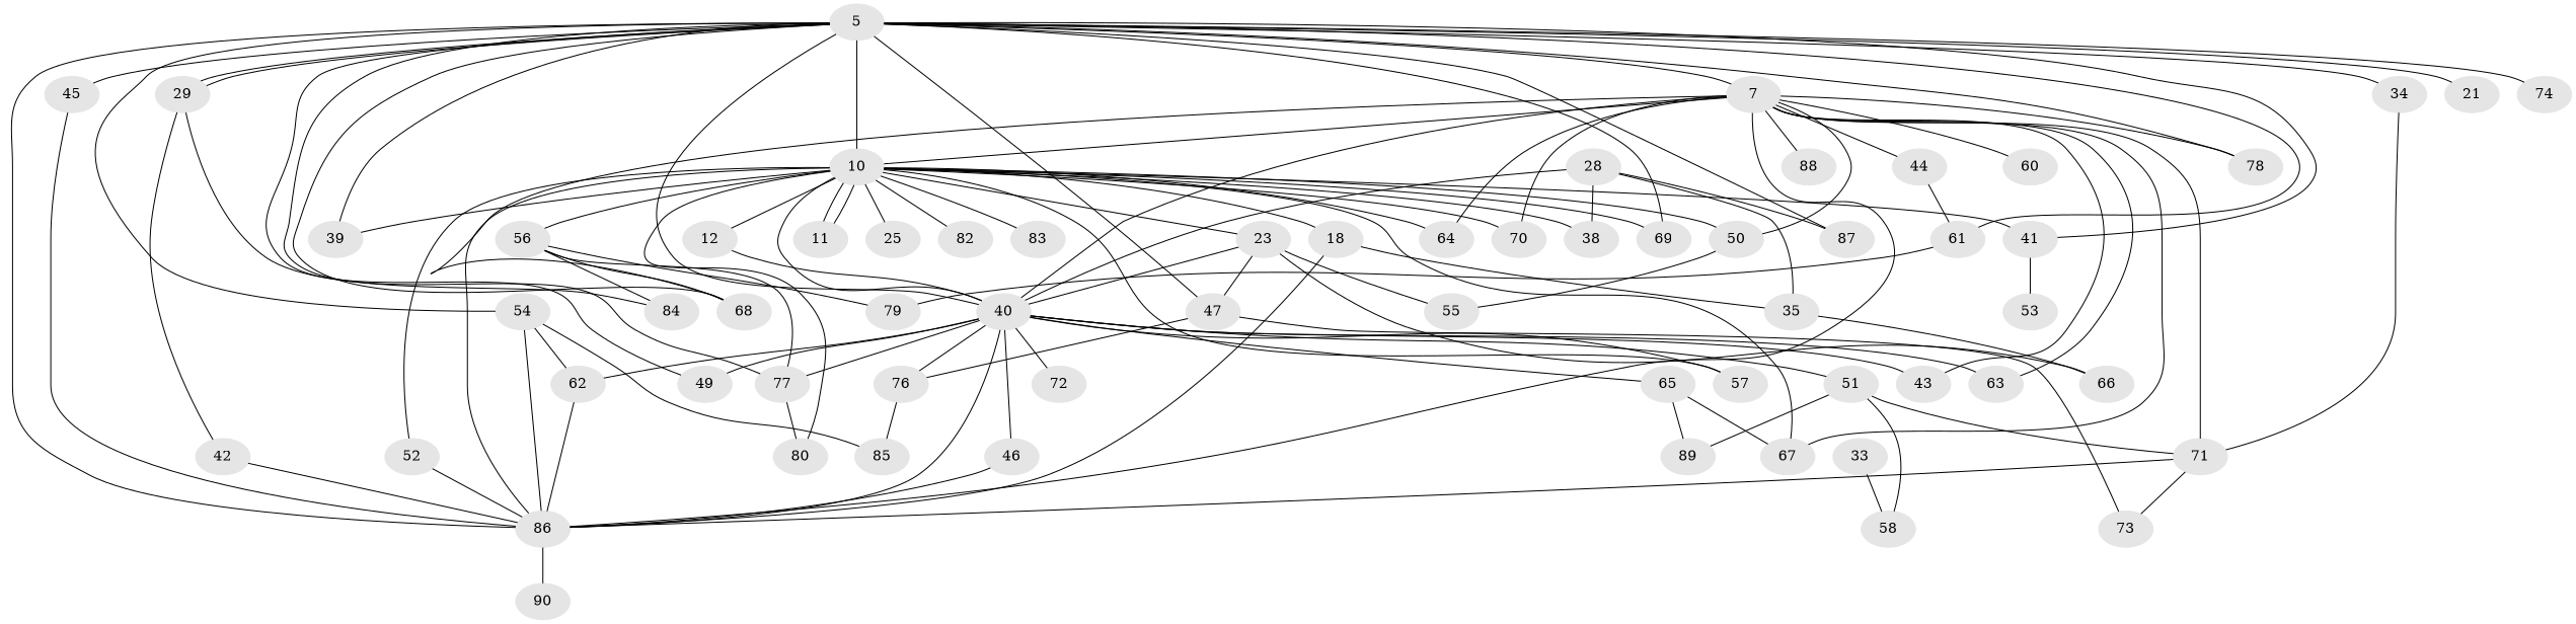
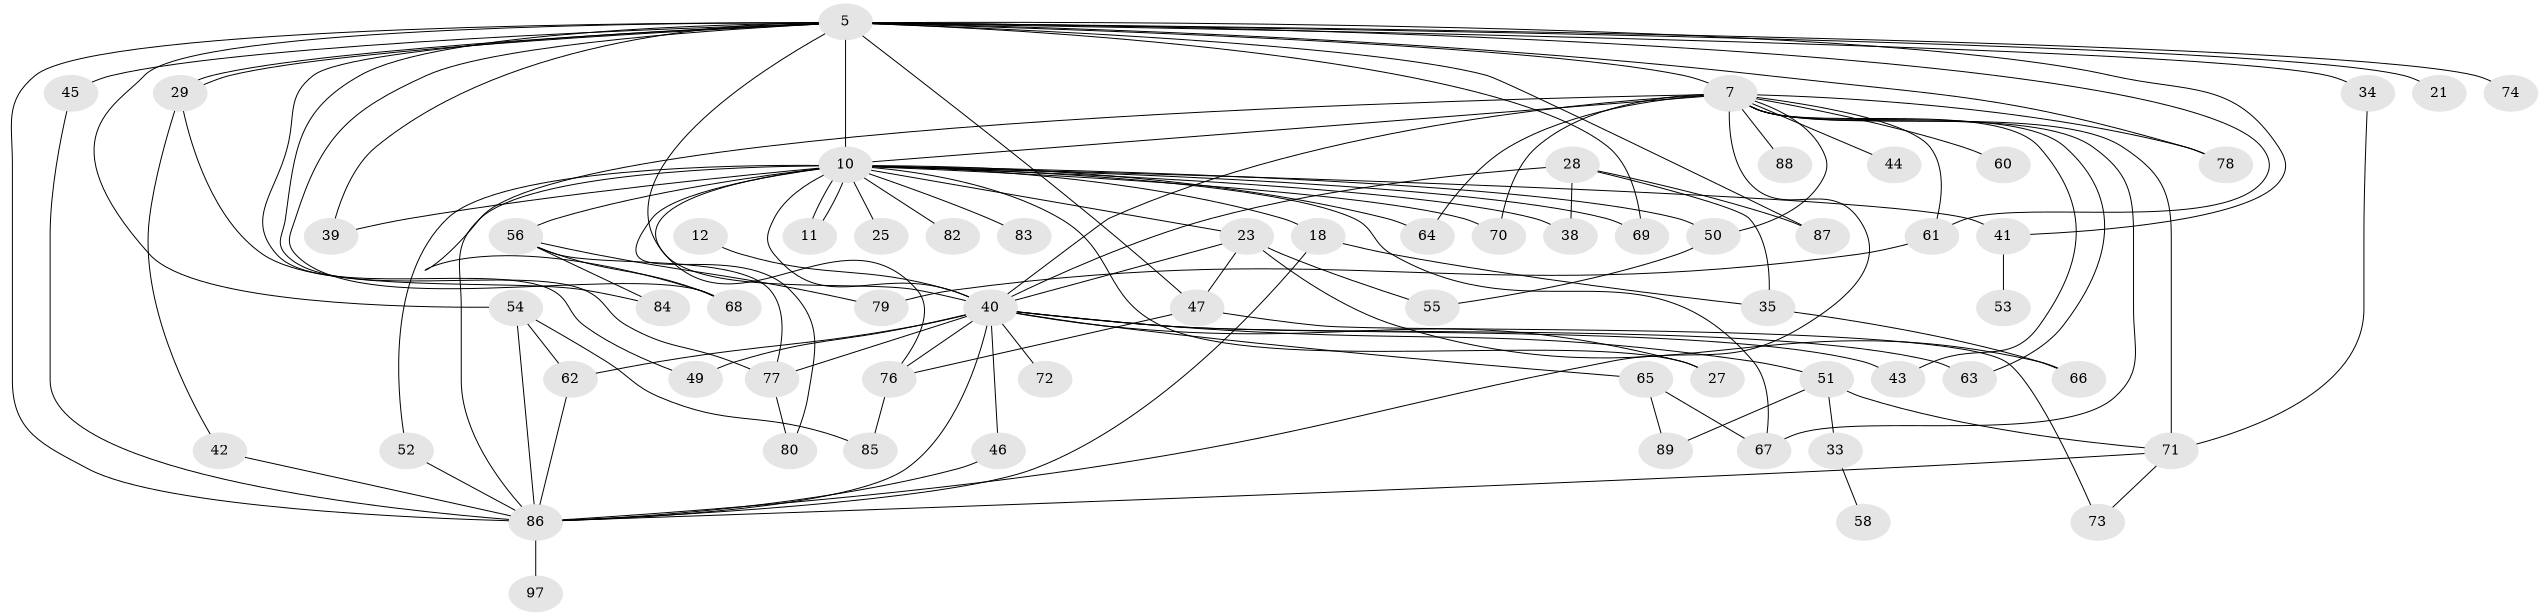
  graph {
    node [color=gray90 style=filled]
    5 [super="+4"]
    7 [super="+2"]
    10 [super="+8"]
    21
    29
    n6 [label=39]
    34
    40 [super="+15+6"]
    41 [super="+32"]
    45 [super="+17"]
    47
    49
    54 [super="+37"]
    61
    68 [super="+26"]
    69
    74
    77 [super="+75"]
    78
    86 [super="+19+9"]
    87
    43
    44
    50
    60
    63
    64
    67 [super="+30"]
    70
    71 [super="+59+36"]
    88
    11
    12
    18
    23
    25
    38
    52
    56 [super="+39"]
-   57
+   57 [label=27]
    80
    82 [super="+81"]
    83
    42
    84
    46
    51 [super="+48"]
    62 [super="+14"]
    65
    72
    76
    53
    73
    85
    79
-   90
+   90 [label=97]
    55
    35
    66
    28
    33
    58
    89
    5 -- 7 [weight=4]
    5 -- 10 [weight=4]
    5 -- 21 [weight=2]
    5 -- 29
    5 -- 29
    5 -- n6
    5 -- 34
    5 -- 40 [weight=4]
    5 -- 41
    5 -- 45 [weight=2]
    5 -- 47
    5 -- 49
    5 -- 54 [weight=2]
    5 -- 61
    5 -- 68
    5 -- 69
    5 -- 74 [weight=2]
    5 -- 77
    5 -- 78
    5 -- 86 [weight=4]
    5 -- 87
    7 -- 10 [weight=4]
    7 -- 40 [weight=5]
-   44 -- 61
+   7 -- 61
    7 -- 68
    7 -- 78
    7 -- 86 [weight=4]
    7 -- 43
    7 -- 44 [weight=2]
    7 -- 50
    7 -- 60 [weight=2]
    7 -- 63
    7 -- 64
    7 -- 67
    7 -- 70
    7 -- 71 [weight=5]
    7 -- 88
    10 -- n6
    10 -- 40 [weight=5]
    10 -- 41 [weight=3]
    10 -- 69
    10 -- 86 [weight=5]
    10 -- 50
    10 -- 64
    10 -- 67 [weight=2]
    10 -- 70
    10 -- 11
    10 -- 11
-   10 -- 12
+   10 -- 76
    10 -- 18
    10 -- 23
    10 -- 25 [weight=2]
    10 -- 38
    10 -- 52
    10 -- 56 [weight=3]
    10 -- 57
    10 -- 80
    10 -- 82 [weight=3]
    10 -- 83
    29 -- 42
    29 -- 84
    34 -- 71
    40 -- 49
    40 -- 77 [weight=2]
    40 -- 86 [weight=5]
    40 -- 43
    40 -- 63
    40 -- 57
    40 -- 46
    40 -- 51
    40 -- 62
    40 -- 65
    40 -- 72
    40 -- 76
    41 -- 53
    45 -- 86
    47 -- 76
    47 -- 73
    54 -- 86
    54 -- 62
    54 -- 85
    61 -- 79
    77 -- 80
    86 -- 90 [weight=2]
    50 -- 55
    71 -- 86
    71 -- 73
    12 -- 40
    18 -- 86
    18 -- 35
    23 -- 40
    23 -- 47
    23 -- 55
    23 -- 66
    52 -- 86
    56 -- 68
    56 -- 77
    56 -- 84
    56 -- 79
    42 -- 86
    46 -- 86
    51 -- 71 [weight=2]
-   51 -- 58
+   51 -- 33
    51 -- 89
    62 -- 86
    65 -- 67
    65 -- 89
    76 -- 85
    35 -- 66
    28 -- 40
    28 -- 87
    28 -- 38
    28 -- 35
    33 -- 58
  }
